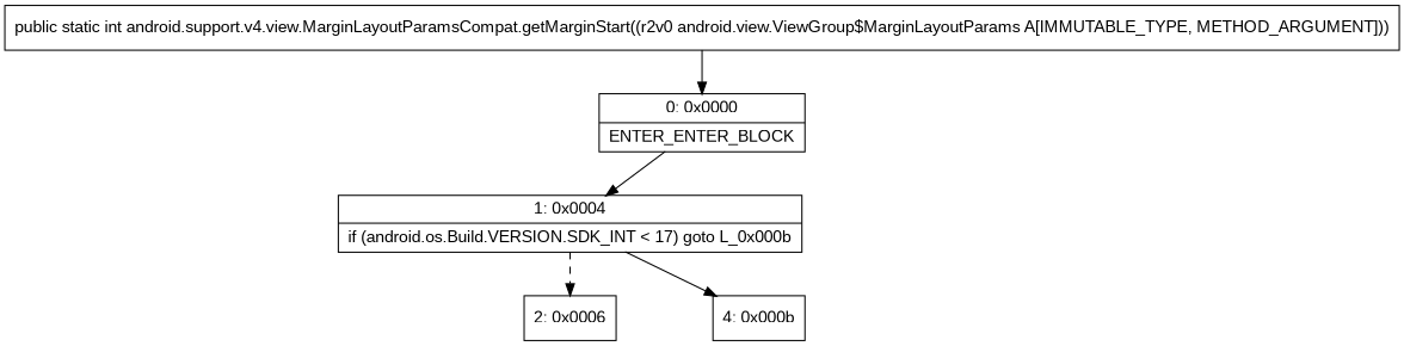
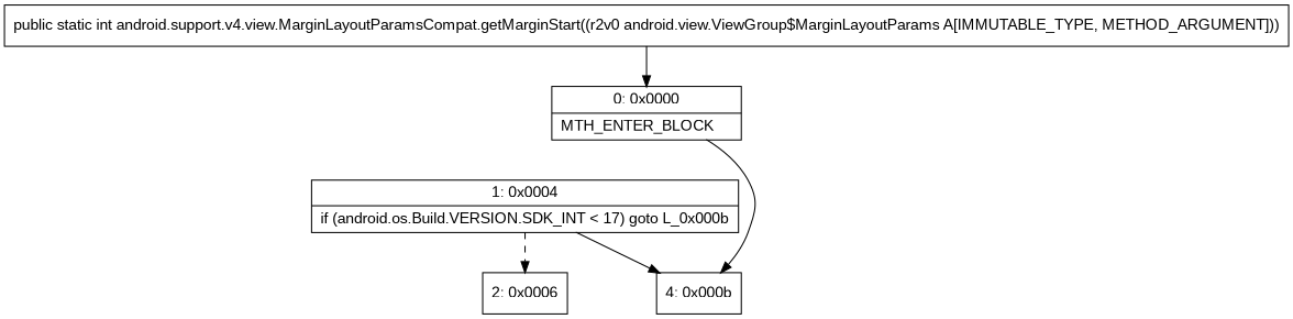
  digraph {
    fontname="Liberation Sans"
    node [fontname="Liberation Sans" shape=record]
    edge [fontname="Liberation Sans"]
-   n1 [label="{0\:\ 0x0000|ENTER_ENTER_BLOCK\l}"]
+   n1 [label="{0\:\ 0x0000|MTH_ENTER_BLOCK\l}"]
    n2 [label="{1\:\ 0x0004|if (android.os.Build.VERSION.SDK_INT \< 17) goto L_0x000b\l}"]
    n3 [label="{2\:\ 0x0006}"]
    n4 [label="{4\:\ 0x000b}"]
    n5 [label="{public static int android.support.v4.view.MarginLayoutParamsCompat.getMarginStart((r2v0 android.view.ViewGroup$MarginLayoutParams A[IMMUTABLE_TYPE, METHOD_ARGUMENT])) }"]
-   n1 -> n2
+   n1 -> n4
    n2 -> n3 [style=dashed]
    n2 -> n4
    n5 -> n1
  }
